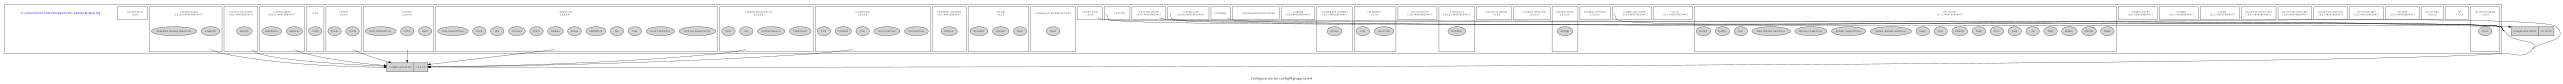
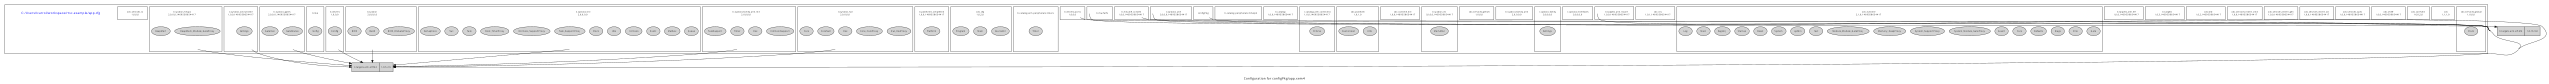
  digraph {
    compound=true
    concentrate=true
    fontname="Open Sans"
    label="\nConfiguration for configPkg/app.xem4"
    rankdir=TB
    ranksep=".50 equally"
    node [font=Helvetica fontcolor=black fontname="Open Sans" fontsize=10 style=filled]
    edge [fontname="Open Sans" style=invis]
    n1 [color=white label="xdc.services.global\n1,0,0,0" shape=box style=""]
    n2 [fillcolor=lightgray label=Clock]
    xdc_services_global__bot [shape=point style=invis]
    n4 [color=white label="xdc\n1,1,1,0" shape=box style=""]
    xdc__bot [shape=point style=invis]
    n6 [color=white label="xdc.corevers\n16,0,2,0" shape=box style=""]
    n7 [color=white label="xdc.shelf\n1,0,0,1469558654417" shape=box style=""]
    n8 [color=white label="xdc.services.spec\n1,0,0,1469558654417" shape=box style=""]
    n9 [color=white label="xdc.services.intern.xsr\n1,0,0,1469558654417" shape=box style=""]
    n10 [color=white label="xdc.services.intern.gen\n1,0,0,1469558654417" shape=box style=""]
    n11 [color=white label="xdc.services.intern.cmd\n1,0,0,1469558654417" shape=box style=""]
    n12 [color=white label="xdc.bld\n1,0,2,1469558654417" shape=box style=""]
    xdc_bld__bot [shape=point style=invis]
    n14 [color=white label="ti.targets\n1,0,3,1469558654417" shape=box style=""]
    ti_targets__bot [shape=point style=invis]
    n16 [color=white label="ti.targets.arm.elf\n1,0,0,1469558654417" shape=box style=""]
    ti_targets_arm_elf__bot [shape=point style=invis]
    n18 [color=white label="xdc.runtime\n2,1,0,1469558654417" shape=box style=""]
    n19 [fillcolor=lightgray label=Assert]
    n20 [fillcolor=lightgray label=Core]
    n21 [fillcolor=lightgray label=Defaults]
    n22 [fillcolor=lightgray label=Diags]
    n23 [fillcolor=lightgray label=Error]
    n24 [fillcolor=lightgray label=Gate]
    n25 [fillcolor=lightgray label=Log]
    n26 [fillcolor=lightgray label=Main]
    n27 [fillcolor=lightgray label=Registry]
    n28 [fillcolor=lightgray label=Startup]
    n29 [fillcolor=lightgray label=Reset]
    n30 [fillcolor=lightgray label=System]
    n31 [fillcolor=lightgray label=SysMin]
    n32 [fillcolor=lightgray label=Text]
-   n33 [fillcolor=lightgray label=Main_Module_GateProxy]
+   n33 [fillcolor=lightgray label=Module_Module_GateProxy]
    n34 [fillcolor=lightgray label=Memory_HeapProxy]
    n35 [fillcolor=lightgray label=System_SupportProxy]
    n36 [fillcolor=lightgray label=System_Module_GateProxy]
    xdc_runtime__bot [shape=point style=invis]
    n38 [color=white label="xdc.rov\n1,0,1,1469558654417" shape=box style=""]
    xdc_rov__bot [shape=point style=invis]
    n40 [color=white label="ti.targets.arm.rtsarm\n1,0,0,1469558654417" shape=box style=""]
    ti_targets_arm_rtsarm__bot [shape=point style=invis]
    n42 [color=white label="ti.sysbios.interfaces\n2,0,0,0,0" shape=box style=""]
    n43 [color=white label="ti.sysbios.family\n2,0,0,0,0" shape=box style=""]
    n44 [fillcolor=lightgray label=Settings]
    ti_sysbios_family__bot [shape=point style=invis]
    n46 [color=white label="ti.sysbios.family.arm\n2,0,0,0,0" shape=box style=""]
    ti_sysbios_family_arm__bot [shape=point style=invis]
    n48 [color=white label="xdc.services.getset\n1,0,0,0" shape=box style=""]
    xdc_services_getset__bot [shape=point style=invis]
    n50 [color=white label="ti.sysbios.rts\n2,0,0,0,1469558654417" shape=box style=""]
    n51 [fillcolor=lightgray label=MemAlloc]
    ti_sysbios_rts__bot [shape=point style=invis]
    n53 [color=white label="xdc.runtime.knl\n1,0,0,1469558654417" shape=box style=""]
    xdc_runtime_knl__bot [shape=point style=invis]
    n55 [color=white label="xdc.platform\n1,0,1,0" shape=box style=""]
    n56 [fillcolor=lightgray label=ExeContext]
    n57 [fillcolor=lightgray label=Utils]
    xdc_platform__bot [shape=point style=invis]
    n59 [color=white label="ti.catalog.arm.cortexm4\n1,0,0,1469558654417" shape=box style=""]
    n60 [fillcolor=lightgray label=CC32xx]
    ti_catalog_arm_cortexm4__bot [shape=point style=invis]
    n62 [color=white label="ti.catalog\n1,0,0,1469558654417" shape=box style=""]
    n63 [color=white label="ti.catalog.peripherals.hdvicp2\n" shape=box style=""]
    ti_catalog_peripherals_hdvicp2__bot [shape=point style=invis]
    n65 [color=white label="ti.catalog.arm.peripherals.timers\n" shape=box style=""]
    n66 [fillcolor=lightgray label=Timer]
    ti_catalog_arm_peripherals_timers__bot [shape=point style=invis]
    n68 [color=white label="xdc.cfg\n1,0,2,0" shape=box style=""]
    n69 [fillcolor=lightgray label=Program]
    n70 [fillcolor=lightgray label=Main]
    n71 [fillcolor=lightgray label=SourceDir]
    xdc_cfg__bot [shape=point style=invis]
    n73 [color=white label="ti.platforms.simplelink\n1,0,0,1469558654417" shape=box style=""]
    n74 [fillcolor=lightgray label=Platform]
    ti_platforms_simplelink__bot [shape=point style=invis]
    n76 [color=white label="ti.sysbios.hal\n2,0,0,0,0" shape=box style=""]
    n77 [fillcolor=lightgray label=Core]
    n78 [fillcolor=lightgray label=CoreNull]
    n79 [fillcolor=lightgray label=Hwi]
    n80 [fillcolor=lightgray label=Core_CoreProxy]
    n81 [fillcolor=lightgray label=Hwi_HwiProxy]
    ti_sysbios_hal__bot [shape=point style=invis]
    n83 [color=white label="ti.sysbios.family.arm.m3\n2,0,0,0,0" shape=box style=""]
    n84 [fillcolor=lightgray label=Hwi]
    n85 [fillcolor=lightgray label=IntrinsicsSupport]
    n86 [fillcolor=lightgray label=TaskSupport]
    n87 [fillcolor=lightgray label=Timer]
    ti_sysbios_family_arm_m3__bot [shape=point style=invis]
    n89 [color=white label="ti.sysbios.knl\n2,0,0,0,0" shape=box style=""]
    n90 [fillcolor=lightgray label=Clock]
    n91 [fillcolor=lightgray label=Idle]
    n92 [fillcolor=lightgray label=Intrinsics]
    n93 [fillcolor=lightgray label=Event]
    n94 [fillcolor=lightgray label=Mailbox]
    n95 [fillcolor=lightgray label=Queue]
    n96 [fillcolor=lightgray label=Semaphore]
    n97 [fillcolor=lightgray label=Swi]
    n98 [fillcolor=lightgray label=Task]
    n99 [fillcolor=lightgray label=Clock_TimerProxy]
    n100 [fillcolor=lightgray label=Intrinsics_SupportProxy]
    n101 [fillcolor=lightgray label=Task_SupportProxy]
    ti_sysbios_knl__bot [shape=point style=invis]
    n103 [color=white label="ti.sysbios\n2,0,0,0,0" shape=box style=""]
    n104 [fillcolor=lightgray label=BIOS]
    n105 [fillcolor=lightgray label=Build]
    n106 [fillcolor=lightgray label=BIOS_RtsGateProxy]
    ti_sysbios__bot [shape=point style=invis]
    n108 [color=white label="ti.drivers.ports\n1,0,0,0" shape=box style=""]
    n109 [color=white label="ti.mw.fatfs\n" shape=box style=""]
    ti_mw_fatfs__bot [shape=point style=invis]
    n111 [color=white label="ti.drivers\n1,0,0,0" shape=box style=""]
    n112 [fillcolor=lightgray label=Config]
-   n113 [fillcolor=lightgray label=Power]
    ti_drivers__bot [shape=point style=invis]
    n115 [color=white label="ti.mw.wifi.cc3x00\n1,0,0,1469558654417" shape=box style=""]
    n116 [color=white label="ti.mw\n" shape=box style=""]
    n117 [fillcolor=lightgray label=Config]
    ti_mw__bot [shape=point style=invis]
    n119 [color=white label="ti.sysbios.gates\n2,0,0,0,1469558654417" shape=box style=""]
    n120 [fillcolor=lightgray label=GateHwi]
    n121 [fillcolor=lightgray label=GateMutex]
    ti_sysbios_gates__bot [shape=point style=invis]
    n123 [color=white label="ti.sysbios.xdcruntime\n1,0,0,1469558654417" shape=box style=""]
    n124 [fillcolor=lightgray label=Settings]
    ti_sysbios_xdcruntime__bot [shape=point style=invis]
    n126 [color=white label="ti.sysbios.heaps\n2,0,0,0,1469558654417" shape=box style=""]
    n127 [fillcolor=lightgray label=HeapMem]
    n128 [fillcolor=lightgray label=HeapMem_Module_GateProxy]
    ti_sysbios_heaps__bot [shape=point style=invis]
    n130 [color=white label="ti.sysbios.utils\n2,0,0,0,1469558654417" shape=box style=""]
    ti_sysbios_utils__bot [shape=point style=invis]
    n132 [color=white label="configPkg\n" shape=box style=""]
    n133 [color=white label="xdc.services.io\n1,0,0,0" shape=box style=""]
    xdc_services_io__bot [shape=point style=invis]
    n135 [color=white fontcolor=blue fontsize=14 label="C:/Users/Icarrol/workspace/rtsc-example/app.cfg" style=""]
    n136 [fillcolor=lightgrey label="ti.targets.arm.elf.M4|1,0,5.2,5" shape=record]
    n137 [fillcolor=lightgrey label="ti.targets.arm.elf.M4|1,0,16.9,0" shape=record]
    subgraph cluster_1 {
      label=""
      n135
      subgraph cluster_2 {
        label=""
        n1
        n2
        xdc_services_global__bot
      }
      subgraph cluster_3 {
        label=""
        n4
        xdc__bot
      }
      subgraph cluster_4 {
        label=""
        n6
      }
      subgraph cluster_5 {
        label=""
        n7
      }
      subgraph cluster_6 {
        label=""
        n8
      }
      subgraph cluster_7 {
        label=""
        n9
      }
      subgraph cluster_8 {
        label=""
        n10
      }
      subgraph cluster_9 {
        label=""
        n11
      }
      subgraph cluster_10 {
        label=""
        n12
        xdc_bld__bot
      }
      subgraph cluster_11 {
        label=""
        n14
        ti_targets__bot
      }
      subgraph cluster_12 {
        label=""
        n16
        ti_targets_arm_elf__bot
      }
      subgraph cluster_13 {
        label=""
        n18
        n19
        n20
        n21
        n22
        n23
        n24
        n25
        n26
        n27
        n28
        n29
        n30
        n31
        n32
        n33
        n34
        n35
        n36
        xdc_runtime__bot
      }
      subgraph cluster_14 {
        label=""
        n38
        xdc_rov__bot
      }
      subgraph cluster_15 {
        label=""
        n40
        ti_targets_arm_rtsarm__bot
      }
      subgraph cluster_16 {
        label=""
        n42
      }
      subgraph cluster_17 {
        label=""
        n43
        n44
        ti_sysbios_family__bot
      }
      subgraph cluster_18 {
        label=""
        n46
        ti_sysbios_family_arm__bot
      }
      subgraph cluster_19 {
        label=""
        n48
        xdc_services_getset__bot
      }
      subgraph cluster_20 {
        label=""
        n50
        n51
        ti_sysbios_rts__bot
      }
      subgraph cluster_21 {
        label=""
        n53
        xdc_runtime_knl__bot
      }
      subgraph cluster_22 {
        label=""
        n55
        n56
        n57
        xdc_platform__bot
      }
      subgraph cluster_23 {
        label=""
        n59
        n60
        ti_catalog_arm_cortexm4__bot
      }
      subgraph cluster_24 {
        label=""
        n62
      }
      subgraph cluster_25 {
        label=""
        n63
        ti_catalog_peripherals_hdvicp2__bot
      }
      subgraph cluster_26 {
        label=""
        n65
        n66
        ti_catalog_arm_peripherals_timers__bot
      }
      subgraph cluster_27 {
        label=""
        n68
        n69
        n70
        n71
        xdc_cfg__bot
      }
      subgraph cluster_28 {
        label=""
        n73
        n74
        ti_platforms_simplelink__bot
      }
      subgraph cluster_29 {
        label=""
        n76
        n77
        n78
        n79
        n80
        n81
        ti_sysbios_hal__bot
      }
      subgraph cluster_30 {
        label=""
        n83
        n84
        n85
        n86
        n87
        ti_sysbios_family_arm_m3__bot
      }
      subgraph cluster_31 {
        label=""
        n89
        n90
        n91
        n92
        n93
        n94
        n95
        n96
        n97
        n98
        n99
        n100
        n101
        ti_sysbios_knl__bot
      }
      subgraph cluster_32 {
        label=""
        n103
        n104
        n105
        n106
        ti_sysbios__bot
      }
      subgraph cluster_33 {
        label=""
        n108
      }
      subgraph cluster_34 {
        label=""
        n109
        ti_mw_fatfs__bot
      }
      subgraph cluster_35 {
        label=""
        n111
        n112
-       n113
        ti_drivers__bot
      }
      subgraph cluster_36 {
        label=""
        n115
      }
      subgraph cluster_37 {
        label=""
        n116
        n117
        ti_mw__bot
      }
      subgraph cluster_38 {
        label=""
        n119
        n120
        n121
        ti_sysbios_gates__bot
      }
      subgraph cluster_39 {
        label=""
        n123
        n124
        ti_sysbios_xdcruntime__bot
      }
      subgraph cluster_40 {
        label=""
        n126
        n127
        n128
        ti_sysbios_heaps__bot
      }
      subgraph cluster_41 {
        label=""
        n130
        ti_sysbios_utils__bot
      }
      subgraph cluster_42 {
        label=""
        n132
      }
      subgraph cluster_43 {
        label=""
        n133
        xdc_services_io__bot
      }
    }
    n1 -> n2
    n2 -> xdc_services_global__bot
    n18 -> n19
    n18 -> n20
    n18 -> n21
    n18 -> n22
    n18 -> n23
    n18 -> n24
    n18 -> n25
    n18 -> n26
    n18 -> n27
    n18 -> n28
    n18 -> n29
    n18 -> n30
    n18 -> n31
    n18 -> n32
    n18 -> n33
    n18 -> n34
    n18 -> n35
    n18 -> n36
    n19 -> xdc_runtime__bot
    n20 -> xdc_runtime__bot
    n21 -> xdc_runtime__bot
    n22 -> xdc_runtime__bot
    n23 -> xdc_runtime__bot
    n24 -> xdc_runtime__bot
    n25 -> xdc_runtime__bot
    n26 -> xdc_runtime__bot
    n27 -> xdc_runtime__bot
    n28 -> xdc_runtime__bot
    n29 -> xdc_runtime__bot
    n30 -> xdc_runtime__bot
    n31 -> xdc_runtime__bot
    n32 -> xdc_runtime__bot
    n33 -> xdc_runtime__bot
    n34 -> xdc_runtime__bot
    n35 -> xdc_runtime__bot
    n36 -> xdc_runtime__bot
    ti_targets_arm_rtsarm__bot -> n136 [style=""]
    n43 -> n44
    n44 -> ti_sysbios_family__bot
    n50 -> n51
    n51 -> ti_sysbios_rts__bot
    n55 -> n56
    n55 -> n57
    n56 -> xdc_platform__bot
    n57 -> xdc_platform__bot
    n59 -> n60
    n60 -> ti_catalog_arm_cortexm4__bot
    n65 -> n66
    n66 -> ti_catalog_arm_peripherals_timers__bot
    n68 -> n69
    n68 -> n70
    n68 -> n71
    n69 -> xdc_cfg__bot
    n70 -> xdc_cfg__bot
    n71 -> xdc_cfg__bot
    n73 -> n74
    n74 -> ti_platforms_simplelink__bot
    n76 -> n77
    n76 -> n78
    n76 -> n79
    n76 -> n80
    n76 -> n81
    n77 -> ti_sysbios_hal__bot
    n78 -> ti_sysbios_hal__bot
    n79 -> ti_sysbios_hal__bot
    n80 -> ti_sysbios_hal__bot
    n81 -> ti_sysbios_hal__bot
    ti_sysbios_hal__bot -> n136 [style=""]
    n83 -> n84
    n83 -> n85
    n83 -> n86
    n83 -> n87
    n84 -> ti_sysbios_family_arm_m3__bot
    n85 -> ti_sysbios_family_arm_m3__bot
    n86 -> ti_sysbios_family_arm_m3__bot
    n87 -> ti_sysbios_family_arm_m3__bot
    ti_sysbios_family_arm_m3__bot -> n136 [style=""]
    n89 -> n90
    n89 -> n91
    n89 -> n92
    n89 -> n93
    n89 -> n94
    n89 -> n95
    n89 -> n96
    n89 -> n97
    n89 -> n98
    n89 -> n99
    n89 -> n100
    n89 -> n101
    n90 -> ti_sysbios_knl__bot
    n91 -> ti_sysbios_knl__bot
    n92 -> ti_sysbios_knl__bot
    n93 -> ti_sysbios_knl__bot
    n94 -> ti_sysbios_knl__bot
    n95 -> ti_sysbios_knl__bot
    n96 -> ti_sysbios_knl__bot
    n97 -> ti_sysbios_knl__bot
    n98 -> ti_sysbios_knl__bot
    n99 -> ti_sysbios_knl__bot
    n100 -> ti_sysbios_knl__bot
    n101 -> ti_sysbios_knl__bot
    ti_sysbios_knl__bot -> n136 [style=""]
    n103 -> n104
    n103 -> n105
    n103 -> n106
    n104 -> ti_sysbios__bot
    n105 -> ti_sysbios__bot
    n106 -> ti_sysbios__bot
    ti_sysbios__bot -> n136 [style=""]
    n108 -> n136 [style=""]
    ti_mw_fatfs__bot -> n136 [style=""]
    n111 -> n112
-   n111 -> n113
    n112 -> ti_drivers__bot
-   n113 -> ti_drivers__bot
    ti_drivers__bot -> n136 [style=""]
    n115 -> n136 [style=""]
    n116 -> n117
    n117 -> ti_mw__bot
    n119 -> n120
    n119 -> n121
    n120 -> ti_sysbios_gates__bot
    n121 -> ti_sysbios_gates__bot
    ti_sysbios_gates__bot -> n136 [style=""]
    n123 -> n124
    n124 -> ti_sysbios_xdcruntime__bot
    ti_sysbios_xdcruntime__bot -> n136 [style=""]
    n126 -> n127
    n126 -> n128
    n127 -> ti_sysbios_heaps__bot
    n128 -> ti_sysbios_heaps__bot
    ti_sysbios_heaps__bot -> n136 [style=""]
    ti_sysbios_utils__bot -> n136 [style=""]
    n132 -> n137 [style=""]
  }
